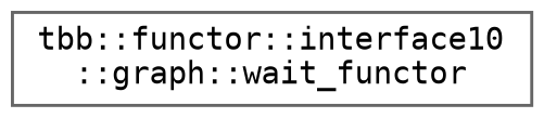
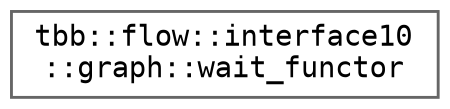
  digraph {
    rankdir=LR
    fontname="DejaVu Sans Mono"
-   n1 [color=grey40 fillcolor=white fontname="DejaVu Sans Mono" fontsize=10 height=0.2 label="tbb::functor::interface10\l::graph::wait_functor" shape=box style=filled width=0.4]
+   n1 [color=grey40 fillcolor=white fontname="DejaVu Sans Mono" fontsize=10 height=0.2 label="tbb::flow::interface10\l::graph::wait_functor" shape=box style=filled width=0.4]
  }
